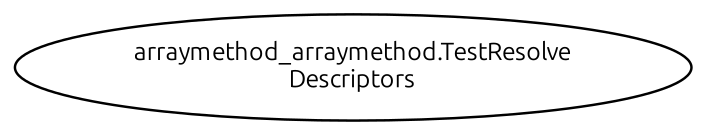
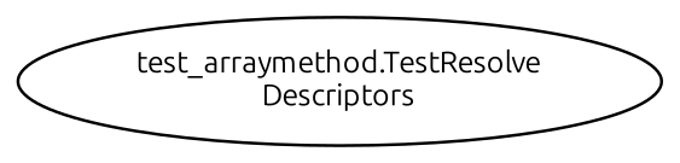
  digraph {
    rankdir=LR
    fontname=Ubuntu
-   n1 [color=black fillcolor=white fontname=Ubuntu fontsize=10 height=0.2 label="arraymethod_arraymethod.TestResolve\lDescriptors" shape=ellipse style=filled width=0.4]
+   n1 [color=black fillcolor=white fontname=Ubuntu fontsize=10 height=0.2 label="test_arraymethod.TestResolve\lDescriptors" shape=ellipse style=filled width=0.4]
  }
